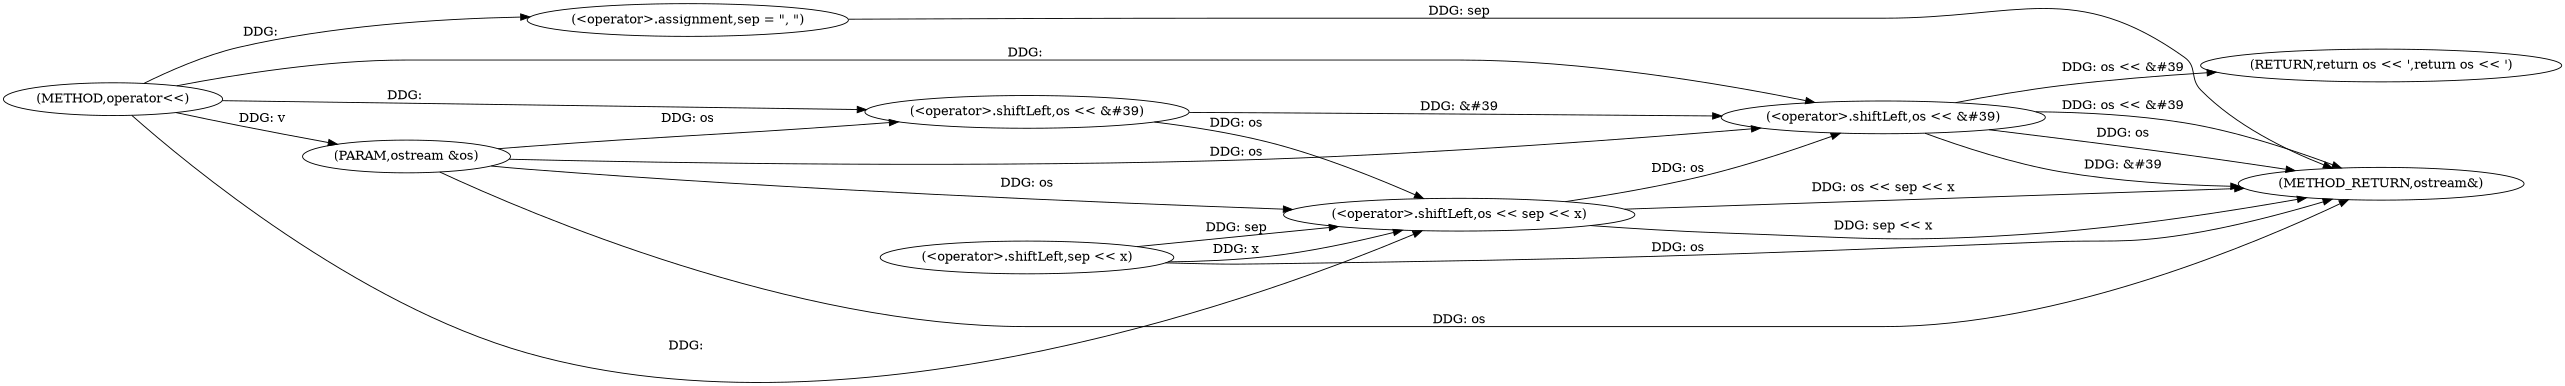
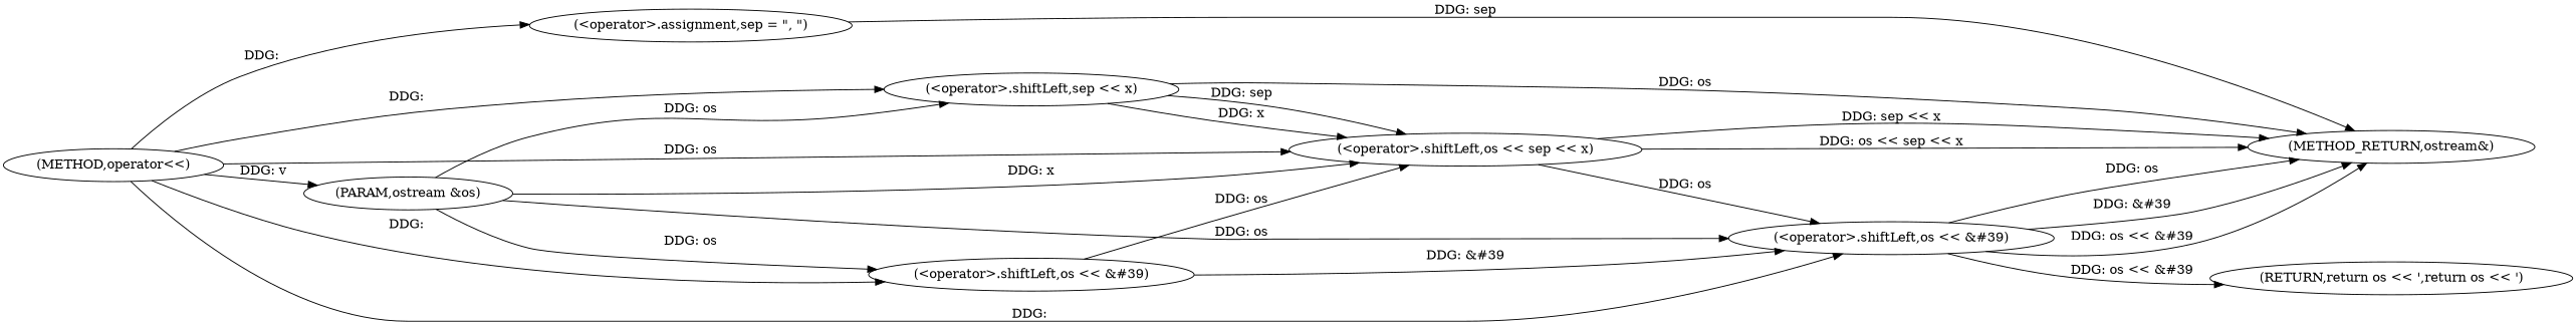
  digraph {
    rankdir=LR
    n1 [label="(METHOD,operator<<)"]
    n2 [label="(PARAM,ostream &os)"]
    n3 [label="(<operator>.shiftLeft,os << &#39)"]
    n4 [label="(<operator>.shiftLeft,os << sep << x)"]
    n5 [label="(<operator>.assignment,sep = \", \")"]
    n6 [label="(<operator>.shiftLeft,os << &#39)"]
    n7 [label="(<operator>.shiftLeft,sep << x)"]
    n8 [label="(METHOD_RETURN,ostream&)"]
    n9 [label="(RETURN,return os << &#39;,return os << &#39;)"]
    n1 -> n2 [label="DDG: v"]
    n1 -> n3 [label="DDG: "]
-   n1 -> n4 [label="DDG: "]
+   n1 -> n4 [label="DDG: os"]
    n1 -> n5 [label="DDG: "]
    n1 -> n6 [label="DDG: "]
+   n1 -> n7 [label="DDG: "]
    n2 -> n3 [label="DDG: os"]
-   n2 -> n4 [label="DDG: os"]
+   n2 -> n4 [label="DDG: x"]
    n2 -> n6 [label="DDG: os"]
-   n2 -> n8 [label="DDG: os"]
+   n2 -> n7 [label="DDG: os"]
    n3 -> n4 [label="DDG: os"]
    n3 -> n6 [label="DDG: &#39"]
    n4 -> n6 [label="DDG: os"]
    n4 -> n8 [label="DDG: sep << x"]
    n4 -> n8 [label="DDG: os << sep << x"]
    n5 -> n8 [label="DDG: sep"]
    n6 -> n8 [label="DDG: os"]
    n6 -> n8 [label="DDG: &#39"]
    n6 -> n8 [label="DDG: os << &#39"]
    n6 -> n9 [label="DDG: os << &#39"]
    n7 -> n4 [label="DDG: x"]
    n7 -> n4 [label="DDG: sep"]
    n7 -> n8 [label="DDG: os"]
  }
